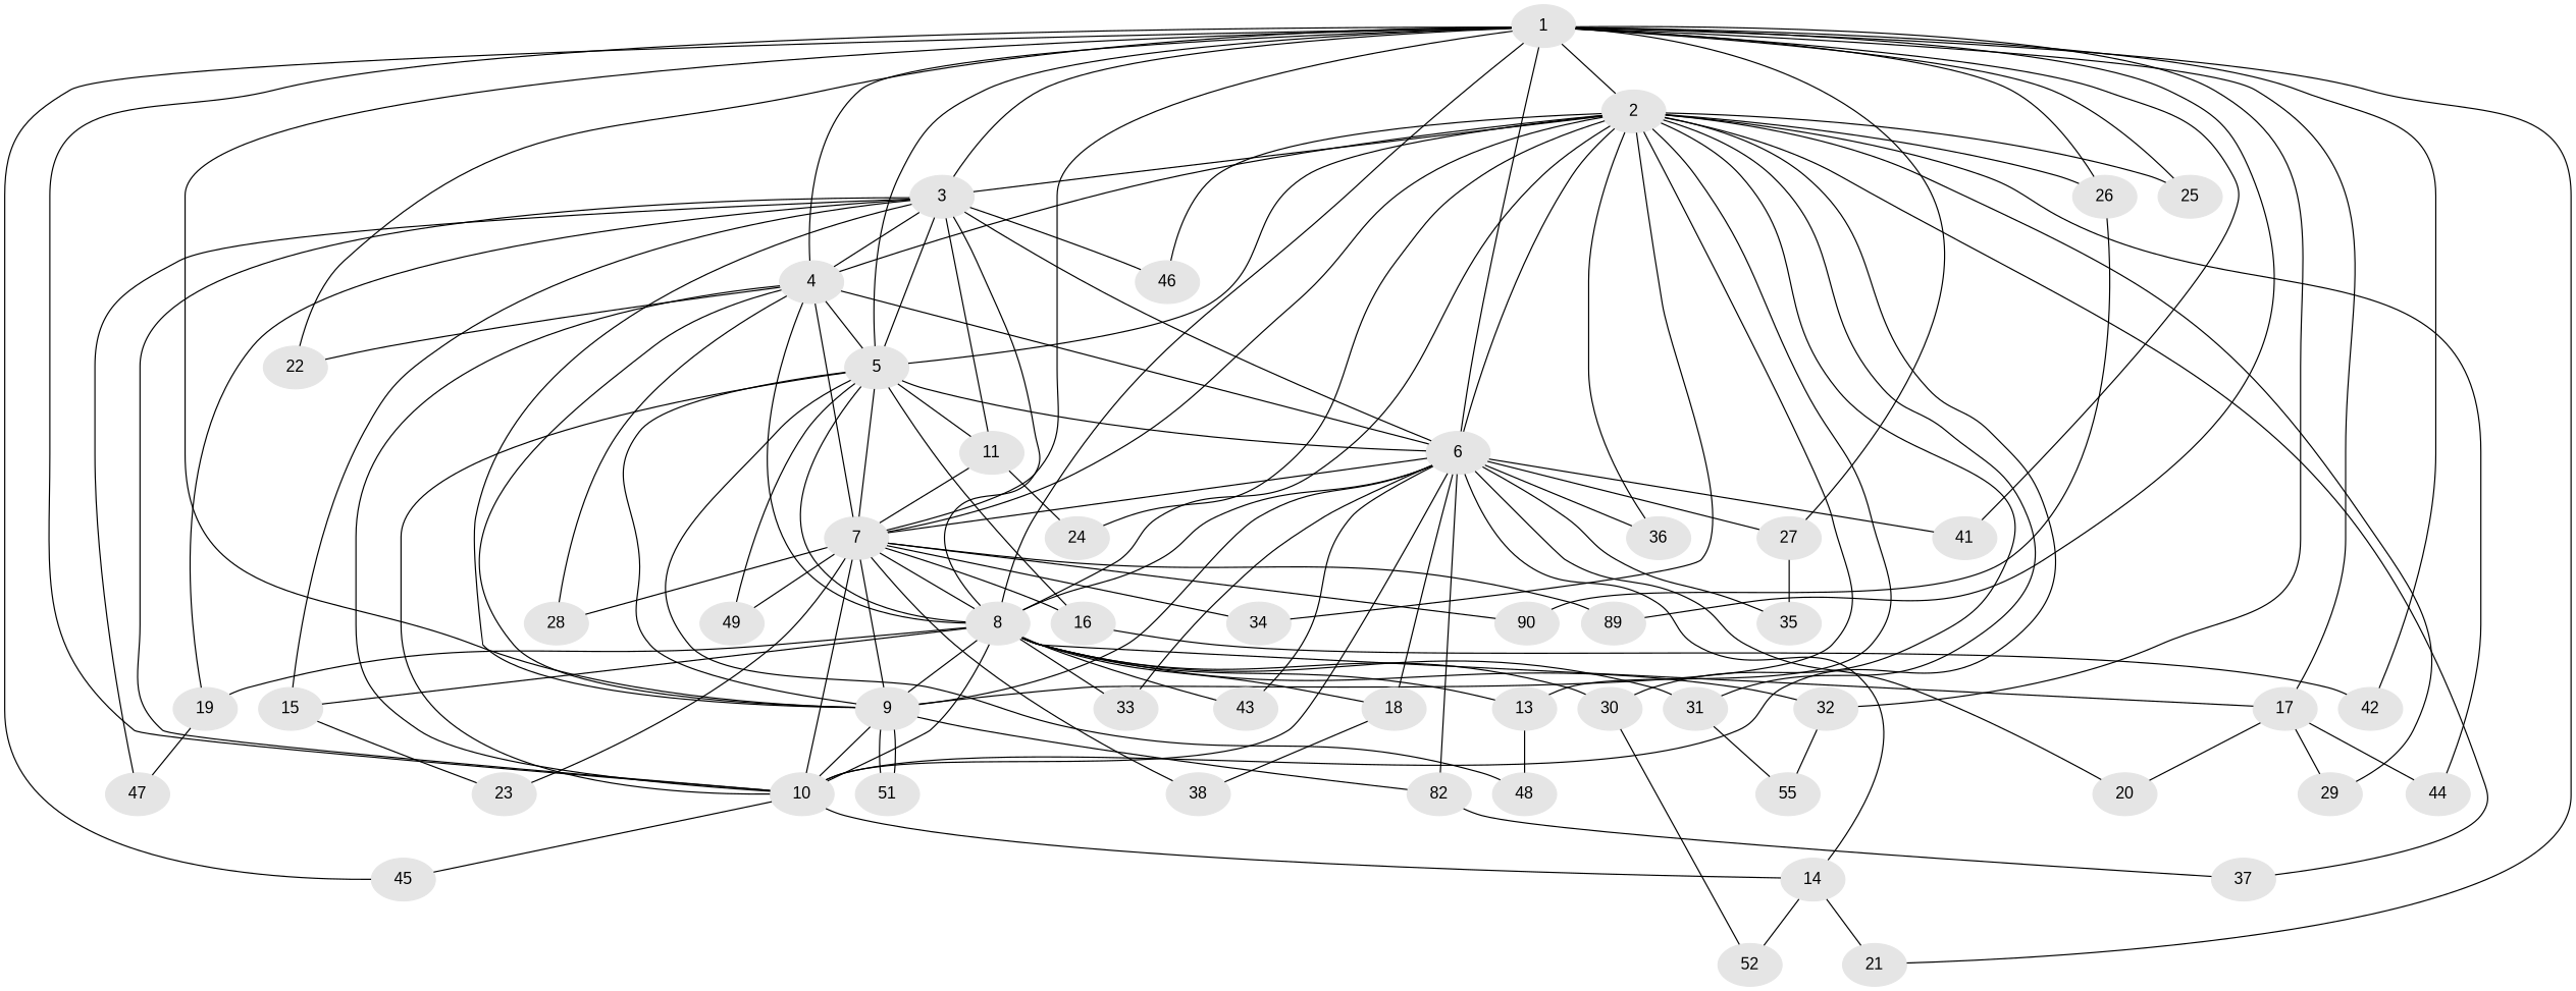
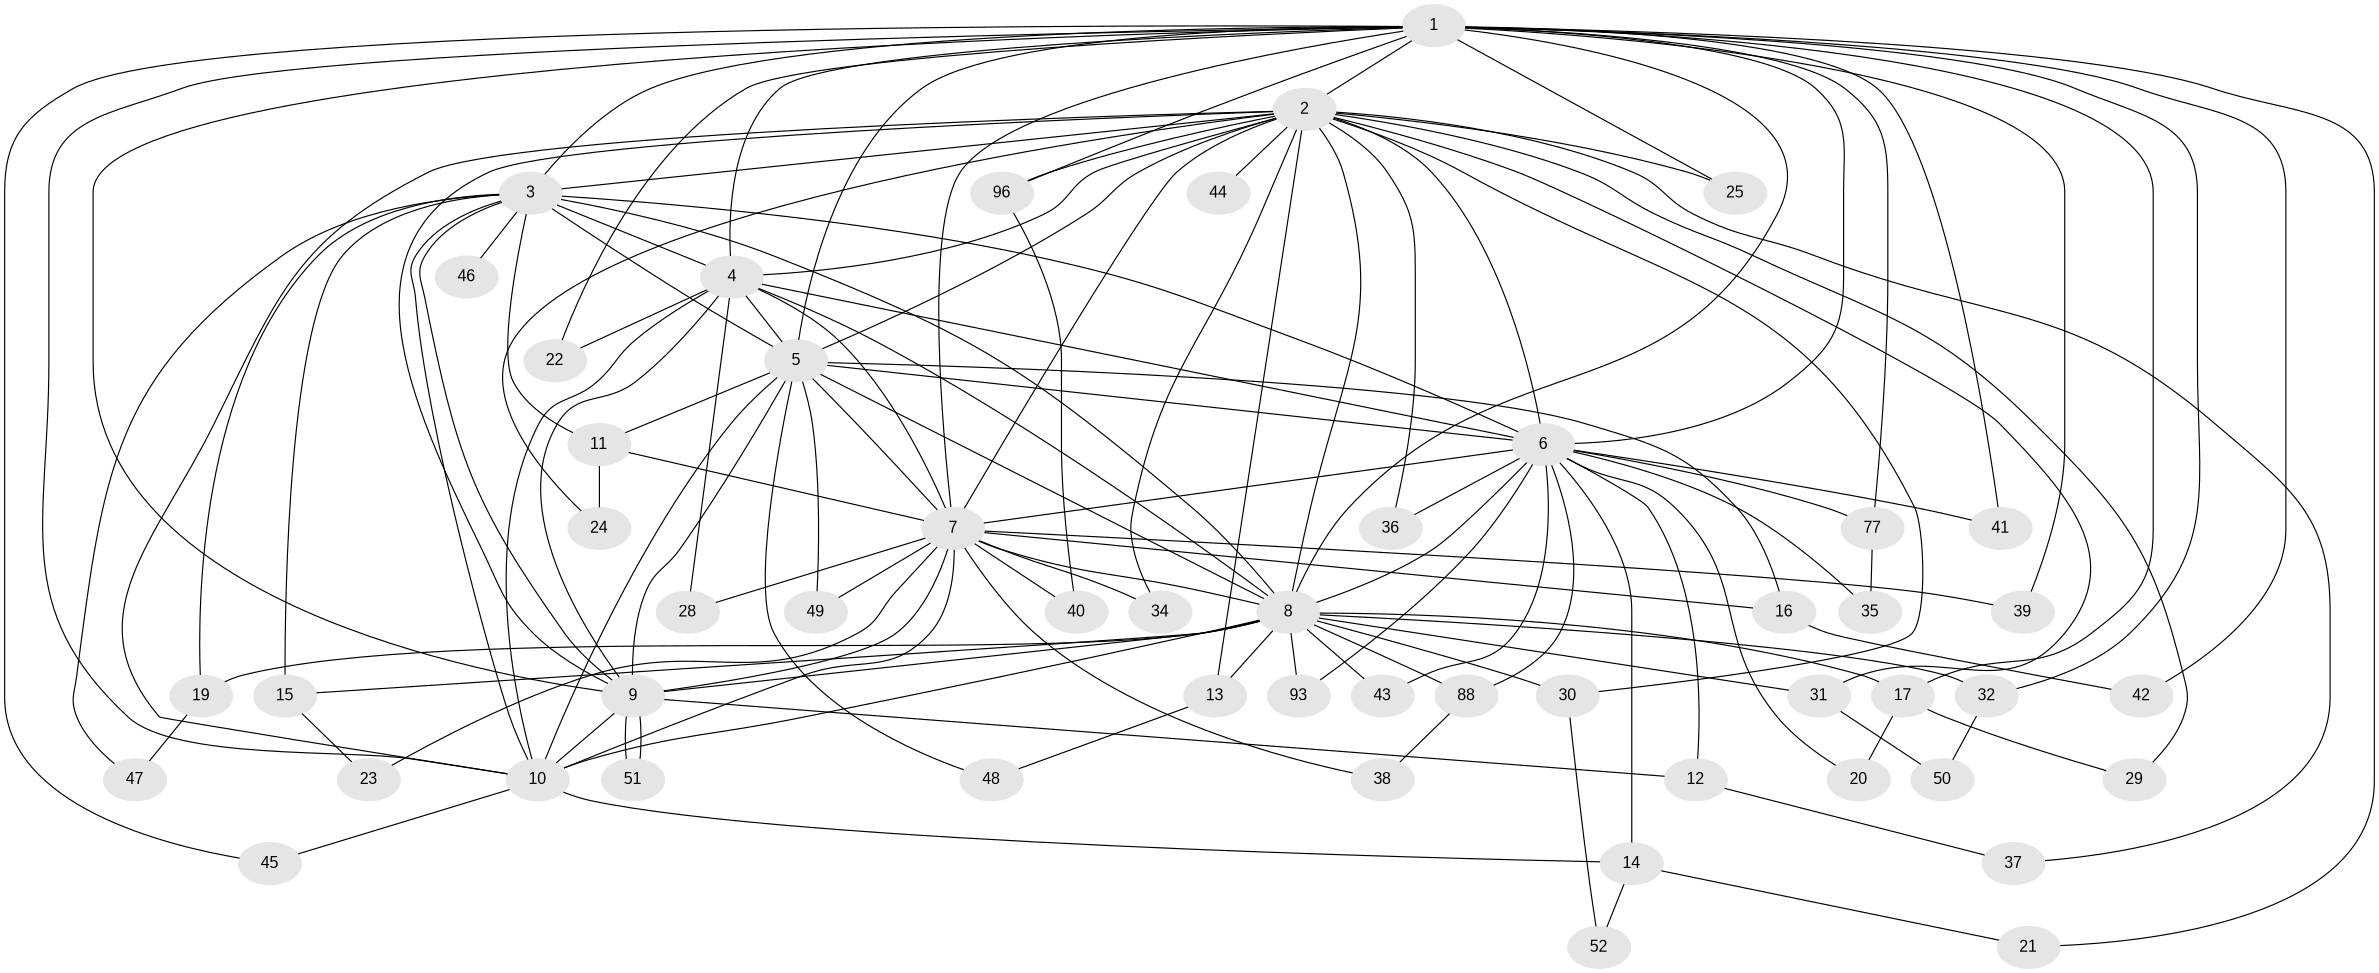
  graph {
    fontname="Liberation Sans"
    node [color=gray90 fontname="Liberation Sans" style=filled]
    edge [fontname="Liberation Sans"]
    1
    2
    3
    4
    5
    6
    7
    8
    9
    10
    17
    21
    22
    25
-   26
-   27
+   26 [label=96]
+   27 [label=77]
    32
-   39 [label=89]
+   39
    41
    42
    45
    13
    24
    29
    30
    31
    34
    36
    37
    44
    46
    11
    15
    19
    47
    28
    16
    48
    49
-   12 [label=82]
+   12
    14
-   18
+   18 [label=88]
    20
-   33
+   33 [label=93]
    35
    43
    23
    38
-   40 [label=90]
+   40
    51
-   50 [label=55]
+   50
    52
    1 -- 2
    1 -- 3
    1 -- 4
    1 -- 5
    1 -- 6
    1 -- 7
    1 -- 8
    1 -- 9
    1 -- 10
    1 -- 17
    1 -- 21
    1 -- 22
    1 -- 25
    1 -- 26
    1 -- 27
    1 -- 32
    1 -- 39
    1 -- 41
    1 -- 42
    1 -- 45
    2 -- 3
    2 -- 4
    2 -- 5
    2 -- 6
    2 -- 7
    2 -- 8
    2 -- 9
    2 -- 10
    2 -- 25
    2 -- 26
    2 -- 13
    2 -- 24
    2 -- 29
    2 -- 30
    2 -- 31
    2 -- 34
    2 -- 36
    2 -- 37
    2 -- 44
-   2 -- 46
    3 -- 4
    3 -- 5
    3 -- 6
    3 -- 8
    3 -- 9
    3 -- 10
    3 -- 46
    3 -- 11
    3 -- 15
    3 -- 19
    3 -- 47
    4 -- 5
    4 -- 6
    4 -- 7
    4 -- 8
    4 -- 9
    4 -- 10
    4 -- 22
    4 -- 28
    5 -- 6
    5 -- 7
    5 -- 8
    5 -- 9
    5 -- 10
    5 -- 11
    5 -- 16
    5 -- 48
    5 -- 49
    6 -- 7
    6 -- 8
-   6 -- 9
-   6 -- 10
    6 -- 27
    6 -- 41
    6 -- 36
    6 -- 12
    6 -- 14
    6 -- 18
    6 -- 20
    6 -- 33
    6 -- 35
    6 -- 43
    7 -- 8
    7 -- 9
    7 -- 10
    7 -- 39
    7 -- 34
    7 -- 28
    7 -- 16
    7 -- 49
    7 -- 23
    7 -- 38
    7 -- 40
    8 -- 9
    8 -- 10
    8 -- 17
    8 -- 32
    8 -- 13
    8 -- 30
    8 -- 31
    8 -- 15
    8 -- 19
    8 -- 18
    8 -- 33
    8 -- 43
    9 -- 10
    9 -- 12
    9 -- 51
    9 -- 51
    10 -- 45
    10 -- 14
    17 -- 29
-   17 -- 44
    17 -- 20
    26 -- 40
    27 -- 35
    32 -- 50
    13 -- 48
    30 -- 52
    31 -- 50
    11 -- 7
    11 -- 24
    15 -- 23
    19 -- 47
    16 -- 42
    12 -- 37
    14 -- 21
    14 -- 52
    18 -- 38
  }
